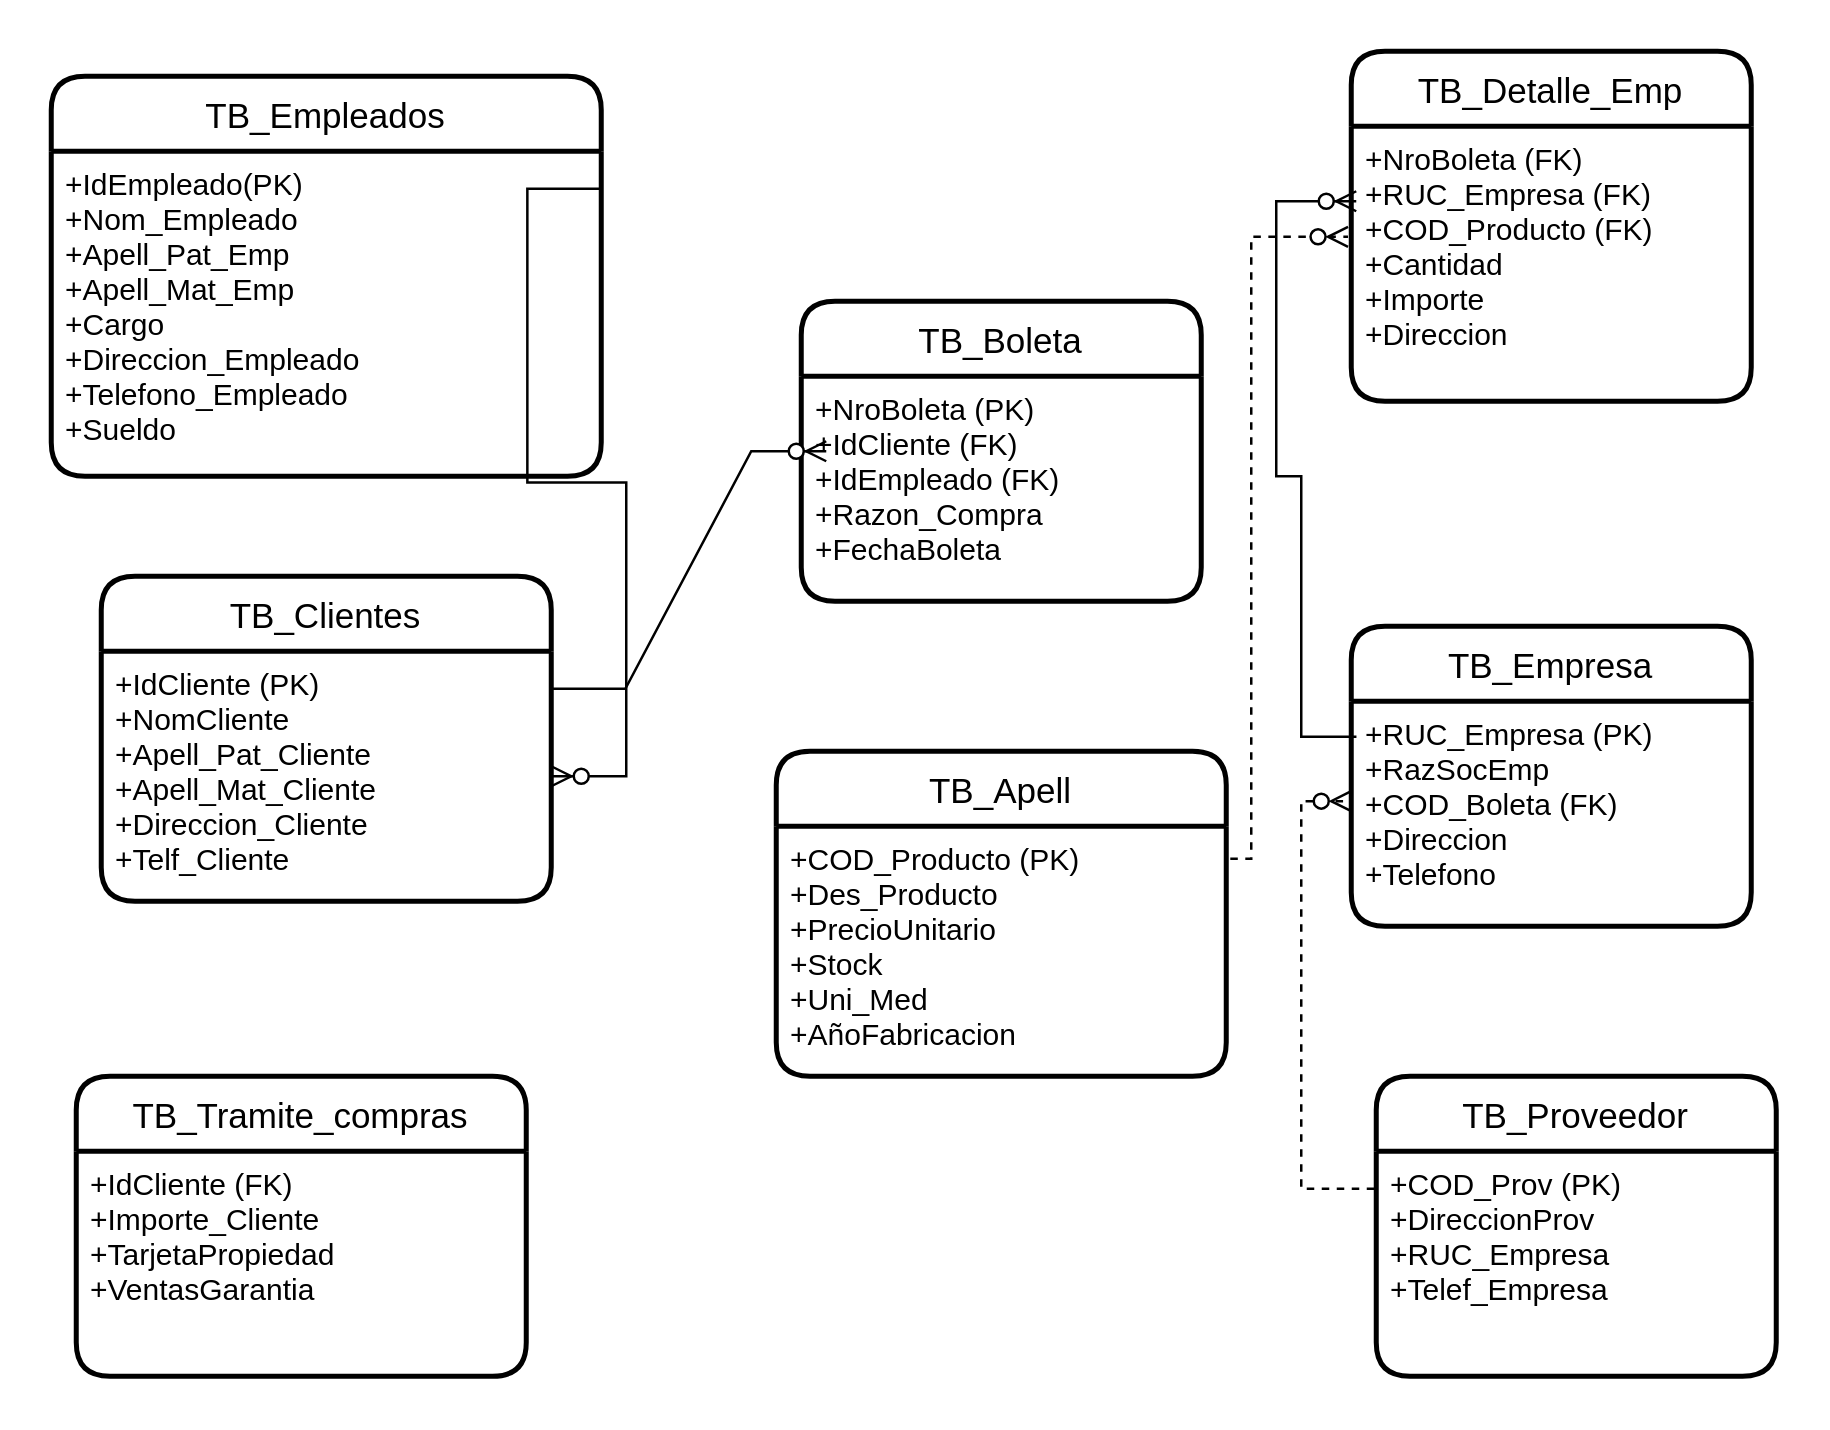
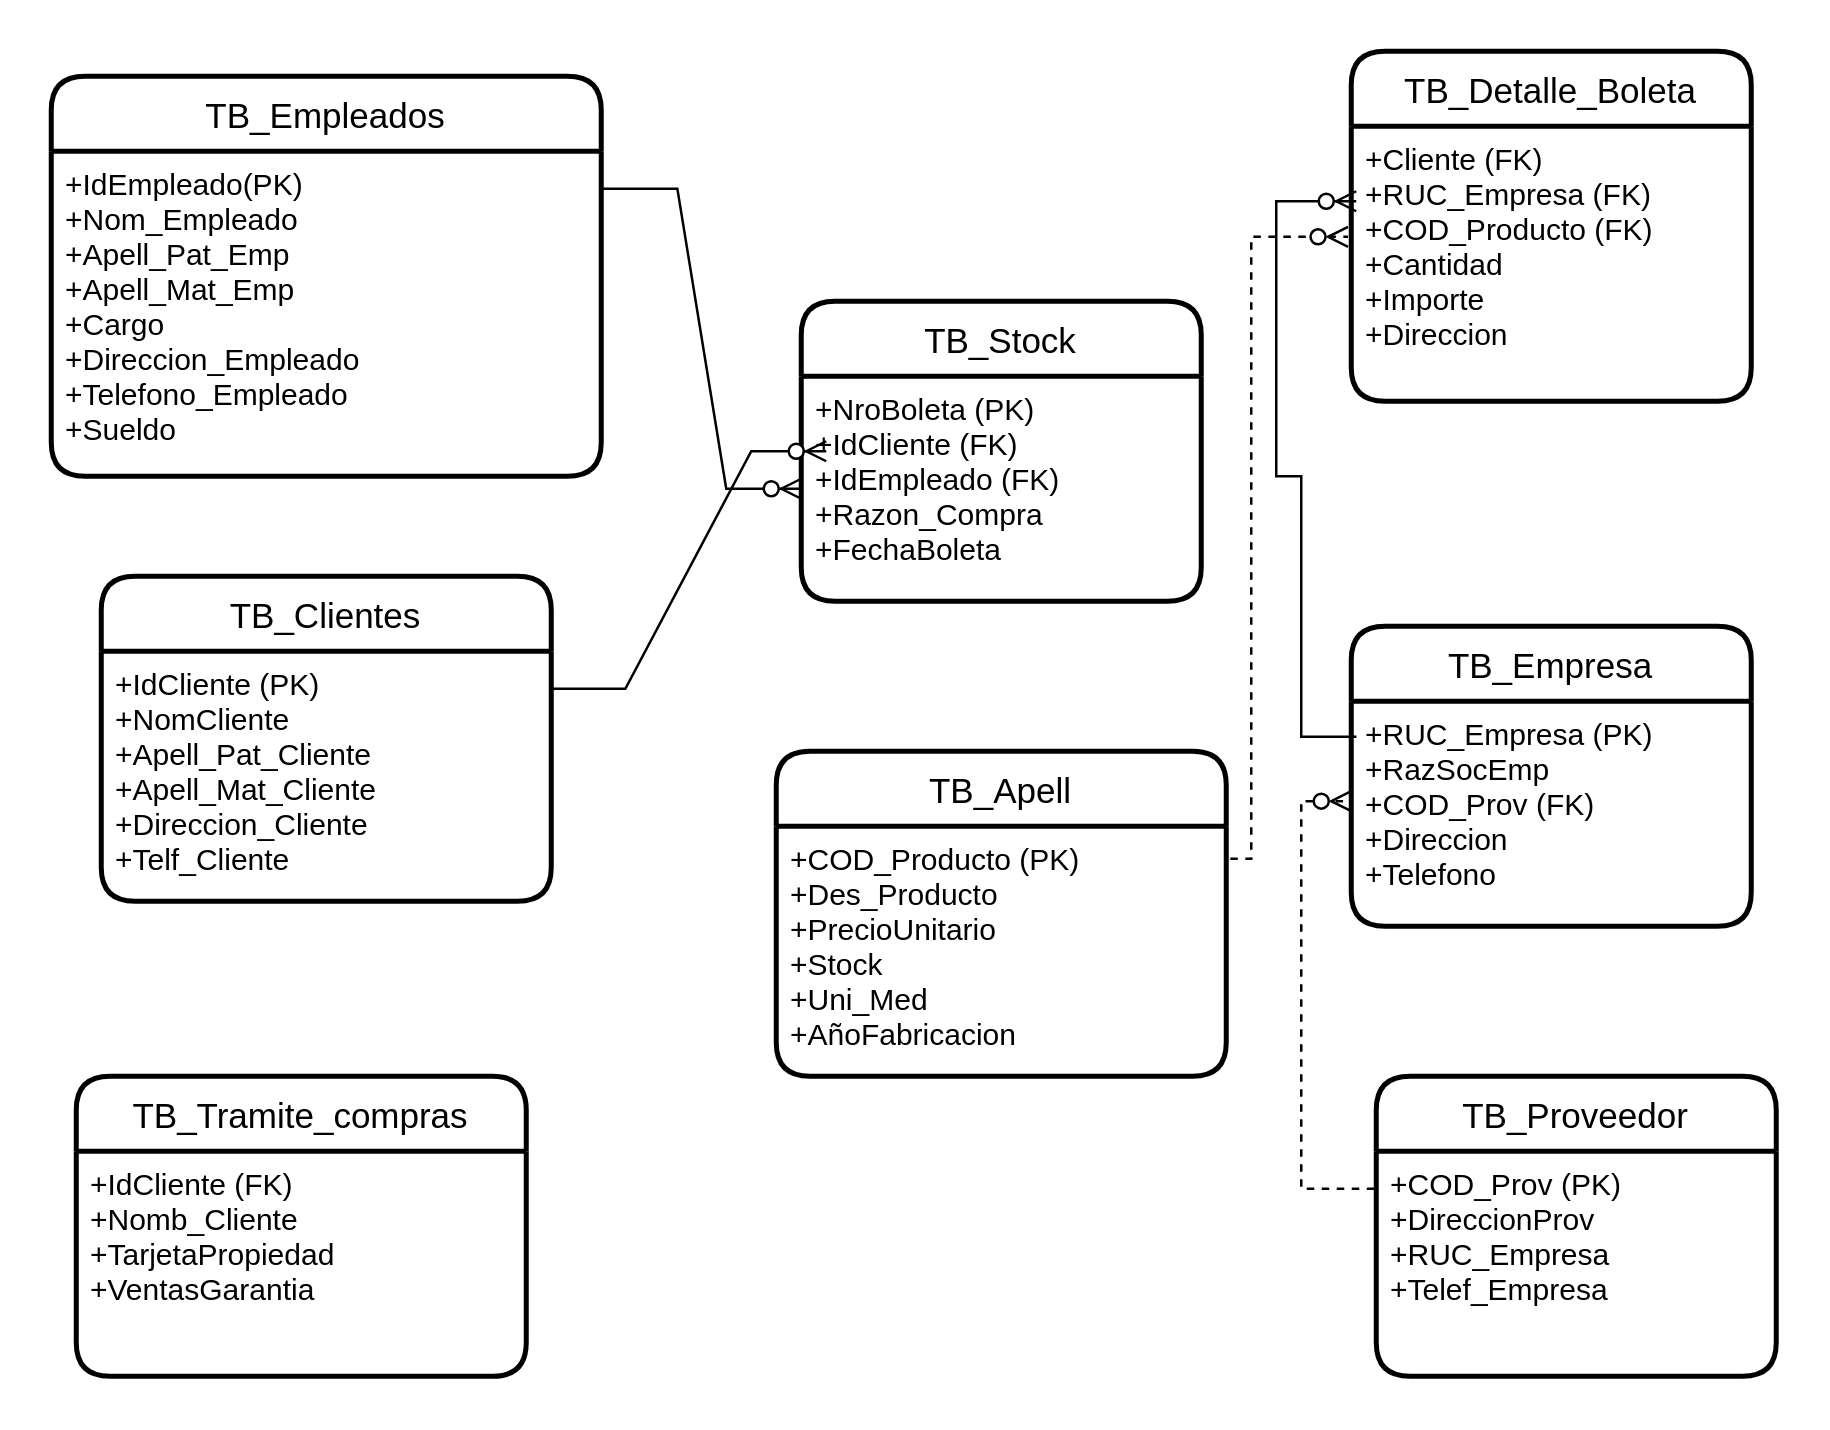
  <mxCell id="0" />
  <mxCell id="1" parent="0" />
  <mxCell id="2" value="TB_Empleados" style="swimlane;childLayout=stackLayout;horizontal=1;startSize=30;horizontalStack=0;rounded=1;fontSize=14;fontStyle=0;strokeWidth=2;resizeParent=0;resizeLast=1;shadow=0;dashed=0;align=center;" parent="1" vertex="1"><mxGeometry x="20" y="30" width="220" height="160" as="geometry" /></mxCell>
  <mxCell id="3" value="+IdEmpleado(PK)&#10;+Nom_Empleado&#10;+Apell_Pat_Emp&#10;+Apell_Mat_Emp&#10;+Cargo&#10;+Direccion_Empleado&#10;+Telefono_Empleado&#10;+Sueldo" style="align=left;strokeColor=none;fillColor=none;spacingLeft=4;fontSize=12;verticalAlign=top;resizable=0;rotatable=0;part=1;" parent="2" vertex="1"><mxGeometry y="30" width="220" height="130" as="geometry" /></mxCell>
- <mxCell id="4" value="TB_Boleta" style="swimlane;childLayout=stackLayout;horizontal=1;startSize=30;horizontalStack=0;rounded=1;fontSize=14;fontStyle=0;strokeWidth=2;resizeParent=0;resizeLast=1;shadow=0;dashed=0;align=center;" parent="1" vertex="1"><mxGeometry x="320" y="120" width="160" height="120" as="geometry" /></mxCell>
+ <mxCell id="4" value="TB_Stock" style="swimlane;childLayout=stackLayout;horizontal=1;startSize=30;horizontalStack=0;rounded=1;fontSize=14;fontStyle=0;strokeWidth=2;resizeParent=0;resizeLast=1;shadow=0;dashed=0;align=center;" parent="1" vertex="1"><mxGeometry x="320" y="120" width="160" height="120" as="geometry" /></mxCell>
  <mxCell id="5" value="" style="edgeStyle=entityRelationEdgeStyle;fontSize=12;html=1;endArrow=ERzeroToMany;endFill=1;rounded=0;exitX=0.998;exitY=0.15;exitDx=0;exitDy=0;exitPerimeter=0;" parent="4" source="8" edge="1"><mxGeometry width="100" height="100" relative="1" as="geometry"><mxPoint x="-90" y="160" as="sourcePoint" /><mxPoint x="10" y="60" as="targetPoint" /></mxGeometry></mxCell>
  <mxCell id="6" value="+NroBoleta (PK)&#10;+IdCliente (FK)&#10;+IdEmpleado (FK)&#10;+Razon_Compra&#10;+FechaBoleta&#10;" style="align=left;strokeColor=none;fillColor=none;spacingLeft=4;fontSize=12;verticalAlign=top;resizable=0;rotatable=0;part=1;" parent="4" vertex="1"><mxGeometry y="30" width="160" height="90" as="geometry" /></mxCell>
  <mxCell id="7" value="TB_Clientes" style="swimlane;childLayout=stackLayout;horizontal=1;startSize=30;horizontalStack=0;rounded=1;fontSize=14;fontStyle=0;strokeWidth=2;resizeParent=0;resizeLast=1;shadow=0;dashed=0;align=center;" parent="1" vertex="1"><mxGeometry x="40" y="230" width="180" height="130" as="geometry" /></mxCell>
  <mxCell id="8" value="+IdCliente (PK)&#10;+NomCliente&#10;+Apell_Pat_Cliente&#10;+Apell_Mat_Cliente&#10;+Direccion_Cliente&#10;+Telf_Cliente" style="align=left;strokeColor=none;fillColor=none;spacingLeft=4;fontSize=12;verticalAlign=top;resizable=0;rotatable=0;part=1;" parent="7" vertex="1"><mxGeometry y="30" width="180" height="100" as="geometry" /></mxCell>
  <mxCell id="9" value="TB_Empresa" style="swimlane;childLayout=stackLayout;horizontal=1;startSize=30;horizontalStack=0;rounded=1;fontSize=14;fontStyle=0;strokeWidth=2;resizeParent=0;resizeLast=1;shadow=0;dashed=0;align=center;" parent="1" vertex="1"><mxGeometry x="540" y="250" width="160" height="120" as="geometry" /></mxCell>
- <mxCell id="10" value="+RUC_Empresa (PK)&#10;+RazSocEmp&#10;+COD_Boleta (FK)&#10;+Direccion&#10;+Telefono" style="align=left;strokeColor=none;fillColor=none;spacingLeft=4;fontSize=12;verticalAlign=top;resizable=0;rotatable=0;part=1;" parent="9" vertex="1"><mxGeometry y="30" width="160" height="90" as="geometry" /></mxCell>
- <mxCell id="11" value="TB_Detalle_Emp" style="swimlane;childLayout=stackLayout;horizontal=1;startSize=30;horizontalStack=0;rounded=1;fontSize=14;fontStyle=0;strokeWidth=2;resizeParent=0;resizeLast=1;shadow=0;dashed=0;align=center;" parent="1" vertex="1"><mxGeometry x="540" y="20" width="160" height="140" as="geometry" /></mxCell>
- <mxCell id="12" value="+NroBoleta (FK)&#10;+RUC_Empresa (FK)&#10;+COD_Producto (FK)&#10;+Cantidad&#10;+Importe&#10;+Direccion" style="align=left;strokeColor=none;fillColor=none;spacingLeft=4;fontSize=12;verticalAlign=top;resizable=0;rotatable=0;part=1;" parent="11" vertex="1"><mxGeometry y="30" width="160" height="110" as="geometry" /></mxCell>
+ <mxCell id="10" value="+RUC_Empresa (PK)&#10;+RazSocEmp&#10;+COD_Prov (FK)&#10;+Direccion&#10;+Telefono" style="align=left;strokeColor=none;fillColor=none;spacingLeft=4;fontSize=12;verticalAlign=top;resizable=0;rotatable=0;part=1;" parent="9" vertex="1"><mxGeometry y="30" width="160" height="90" as="geometry" /></mxCell>
+ <mxCell id="11" value="TB_Detalle_Boleta" style="swimlane;childLayout=stackLayout;horizontal=1;startSize=30;horizontalStack=0;rounded=1;fontSize=14;fontStyle=0;strokeWidth=2;resizeParent=0;resizeLast=1;shadow=0;dashed=0;align=center;" parent="1" vertex="1"><mxGeometry x="540" y="20" width="160" height="140" as="geometry" /></mxCell>
+ <mxCell id="12" value="+Cliente (FK)&#10;+RUC_Empresa (FK)&#10;+COD_Producto (FK)&#10;+Cantidad&#10;+Importe&#10;+Direccion" style="align=left;strokeColor=none;fillColor=none;spacingLeft=4;fontSize=12;verticalAlign=top;resizable=0;rotatable=0;part=1;" parent="11" vertex="1"><mxGeometry y="30" width="160" height="110" as="geometry" /></mxCell>
  <mxCell id="13" value="TB_Apell" style="swimlane;childLayout=stackLayout;horizontal=1;startSize=30;horizontalStack=0;rounded=1;fontSize=14;fontStyle=0;strokeWidth=2;resizeParent=0;resizeLast=1;shadow=0;dashed=0;align=center;" parent="1" vertex="1"><mxGeometry x="310" y="300" width="180" height="130" as="geometry" /></mxCell>
  <mxCell id="14" value="+COD_Producto (PK) &#10;+Des_Producto&#10;+PrecioUnitario&#10;+Stock&#10;+Uni_Med&#10;+AñoFabricacion" style="align=left;strokeColor=none;fillColor=none;spacingLeft=4;fontSize=12;verticalAlign=top;resizable=0;rotatable=0;part=1;" parent="13" vertex="1"><mxGeometry y="30" width="180" height="100" as="geometry" /></mxCell>
  <mxCell id="15" value="TB_Tramite_compras" style="swimlane;childLayout=stackLayout;horizontal=1;startSize=30;horizontalStack=0;rounded=1;fontSize=14;fontStyle=0;strokeWidth=2;resizeParent=0;resizeLast=1;shadow=0;dashed=0;align=center;" parent="1" vertex="1"><mxGeometry x="30" y="430" width="180" height="120" as="geometry" /></mxCell>
- <mxCell id="16" value="+IdCliente (FK)&#10;+Importe_Cliente&#10;+TarjetaPropiedad&#10;+VentasGarantia&#10;" style="align=left;strokeColor=none;fillColor=none;spacingLeft=4;fontSize=12;verticalAlign=top;resizable=0;rotatable=0;part=1;" parent="15" vertex="1"><mxGeometry y="30" width="180" height="90" as="geometry" /></mxCell>
+ <mxCell id="16" value="+IdCliente (FK)&#10;+Nomb_Cliente&#10;+TarjetaPropiedad&#10;+VentasGarantia&#10;" style="align=left;strokeColor=none;fillColor=none;spacingLeft=4;fontSize=12;verticalAlign=top;resizable=0;rotatable=0;part=1;" parent="15" vertex="1"><mxGeometry y="30" width="180" height="90" as="geometry" /></mxCell>
  <mxCell id="17" value="TB_Proveedor" style="swimlane;childLayout=stackLayout;horizontal=1;startSize=30;horizontalStack=0;rounded=1;fontSize=14;fontStyle=0;strokeWidth=2;resizeParent=0;resizeLast=1;shadow=0;dashed=0;align=center;" parent="1" vertex="1"><mxGeometry x="550" y="430" width="160" height="120" as="geometry" /></mxCell>
  <mxCell id="18" value="+COD_Prov (PK)&#10;+DireccionProv&#10;+RUC_Empresa&#10;+Telef_Empresa&#10;" style="align=left;strokeColor=none;fillColor=none;spacingLeft=4;fontSize=12;verticalAlign=top;resizable=0;rotatable=0;part=1;" parent="17" vertex="1"><mxGeometry y="30" width="160" height="90" as="geometry" /></mxCell>
- <mxCell id="19" value="" style="edgeStyle=entityRelationEdgeStyle;fontSize=12;html=1;endArrow=ERzeroToMany;endFill=1;rounded=0;exitX=1.002;exitY=0.115;exitDx=0;exitDy=0;exitPerimeter=0;" parent="1" source="3" target="8" edge="1"><mxGeometry width="100" height="100" relative="1" as="geometry"><mxPoint x="260" y="550" as="sourcePoint" /><mxPoint x="360" y="450" as="targetPoint" /></mxGeometry></mxCell>
+ <mxCell id="19" value="" style="edgeStyle=entityRelationEdgeStyle;fontSize=12;html=1;endArrow=ERzeroToMany;endFill=1;rounded=0;exitX=1.002;exitY=0.115;exitDx=0;exitDy=0;exitPerimeter=0;entryX=0;entryY=0.5;entryDx=0;entryDy=0;" parent="1" source="3" target="6" edge="1"><mxGeometry width="100" height="100" relative="1" as="geometry"><mxPoint x="260" y="550" as="sourcePoint" /><mxPoint x="360" y="450" as="targetPoint" /></mxGeometry></mxCell>
  <mxCell id="20" value="" style="edgeStyle=orthogonalEdgeStyle;fontSize=12;html=1;endArrow=ERzeroToMany;endFill=1;rounded=0;exitX=0.013;exitY=0.158;exitDx=0;exitDy=0;exitPerimeter=0;" parent="1" source="10" edge="1"><mxGeometry width="100" height="100" relative="1" as="geometry"><mxPoint x="460" y="280" as="sourcePoint" /><mxPoint x="542" y="80" as="targetPoint" /><Array as="points"><mxPoint x="520" y="294" /><mxPoint x="520" y="190" /><mxPoint x="510" y="190" /><mxPoint x="510" y="80" /></Array></mxGeometry></mxCell>
  <mxCell id="21" value="" style="edgeStyle=elbowEdgeStyle;fontSize=12;html=1;endArrow=ERzeroToMany;endFill=1;rounded=0;exitX=-0.005;exitY=0.167;exitDx=0;exitDy=0;exitPerimeter=0;entryX=0;entryY=0.444;entryDx=0;entryDy=0;entryPerimeter=0;dashed=1;" parent="1" source="18" target="10" edge="1"><mxGeometry width="100" height="100" relative="1" as="geometry"><mxPoint x="440" y="560" as="sourcePoint" /><mxPoint x="530" y="320" as="targetPoint" /><Array as="points"><mxPoint x="520" y="400" /></Array></mxGeometry></mxCell>
  <mxCell id="22" value="" style="edgeStyle=elbowEdgeStyle;fontSize=12;html=1;endArrow=ERzeroToMany;endFill=1;rounded=0;entryX=-0.008;entryY=0.402;entryDx=0;entryDy=0;exitX=1.009;exitY=0.13;exitDx=0;exitDy=0;exitPerimeter=0;entryPerimeter=0;dashed=1;" parent="1" source="14" target="12" edge="1"><mxGeometry width="100" height="100" relative="1" as="geometry"><mxPoint x="520" y="260" as="sourcePoint" /><mxPoint x="620" y="160" as="targetPoint" /><Array as="points"><mxPoint x="500" y="190" /><mxPoint x="530" y="90" /><mxPoint x="500" y="220" /></Array></mxGeometry></mxCell>
